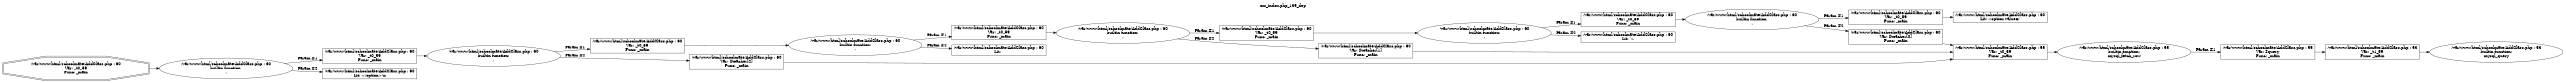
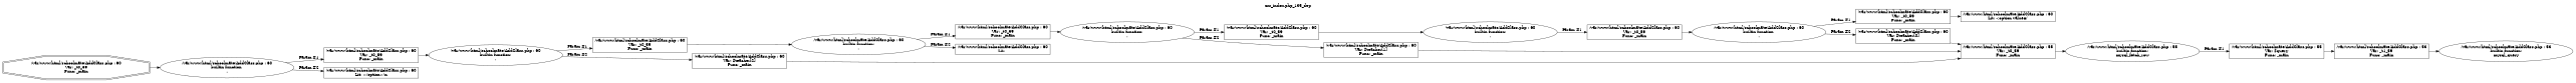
  digraph {
    label="xss_index.php_135_dep"
    labelloc=t
    rankdir=LR
    node [shape=box]
    n1 [label="/var/www/html/schoolmate/AddClass.php : 60\nVar: _t0_59\nFunc: _main\n" shape=doubleoctagon]
    n2 [label="/var/www/html/schoolmate/AddClass.php : 60\nbuiltin function:\n.\n" shape=ellipse]
    n3 [label="/var/www/html/schoolmate/AddClass.php : 60\nVar: _t0_59\nFunc: _main\n"]
    n4 [label="/var/www/html/schoolmate/AddClass.php : 60\nLit: </option>\\n\n"]
    n5 [label="/var/www/html/schoolmate/AddClass.php : 60\nbuiltin function:\n.\n" shape=ellipse]
    n6 [label="/var/www/html/schoolmate/AddClass.php : 60\nVar: _t0_59\nFunc: _main\n"]
    n7 [label="/var/www/html/schoolmate/AddClass.php : 60\nVar: $teacher[2]\nFunc: _main\n"]
    n8 [label="/var/www/html/schoolmate/AddClass.php : 60\nbuiltin function:\n.\n" shape=ellipse]
    n9 [label="/var/www/html/schoolmate/AddClass.php : 60\nVar: _t0_59\nFunc: _main\n"]
    n10 [label="/var/www/html/schoolmate/AddClass.php : 60\nLit:  \n"]
    n11 [label="/var/www/html/schoolmate/AddClass.php : 60\nbuiltin function:\n.\n" shape=ellipse]
    n12 [label="/var/www/html/schoolmate/AddClass.php : 60\nVar: _t0_59\nFunc: _main\n"]
    n13 [label="/var/www/html/schoolmate/AddClass.php : 60\nVar: $teacher[1]\nFunc: _main\n"]
    n14 [label="/var/www/html/schoolmate/AddClass.php : 60\nbuiltin function:\n.\n" shape=ellipse]
    n15 [label="/var/www/html/schoolmate/AddClass.php : 60\nVar: _t0_59\nFunc: _main\n"]
-   n16 [label="/var/www/html/schoolmate/AddClass.php : 60\nLit: '>\n"]
    n17 [label="/var/www/html/schoolmate/AddClass.php : 60\nbuiltin function:\n.\n" shape=ellipse]
    n18 [label="/var/www/html/schoolmate/AddClass.php : 60\nVar: _t0_59\nFunc: _main\n"]
    n19 [label="/var/www/html/schoolmate/AddClass.php : 60\nVar: $teacher[0]\nFunc: _main\n"]
    n20 [label="/var/www/html/schoolmate/AddClass.php : 60\nLit: <option value='\n"]
    n21 [label="/var/www/html/schoolmate/AddClass.php : 55\nVar: _t0_59\nFunc: _main\n"]
    n22 [label="/var/www/html/schoolmate/AddClass.php : 55\nbuiltin function:\nmysql_fetch_row\n" shape=ellipse]
    n23 [label="/var/www/html/schoolmate/AddClass.php : 55\nVar: $query\nFunc: _main\n"]
    n24 [label="/var/www/html/schoolmate/AddClass.php : 53\nVar: _t1_59\nFunc: _main\n"]
    n25 [label="/var/www/html/schoolmate/AddClass.php : 53\nbuiltin function:\nmysql_query\n" shape=ellipse]
    n1 -> n2
    n2 -> n3 [label="Param #1"]
    n2 -> n4 [label="Param #2"]
    n3 -> n5
    n5 -> n6 [label="Param #1"]
    n5 -> n7 [label="Param #2"]
    n6 -> n8
    n7 -> n21
    n8 -> n9 [label="Param #1"]
    n8 -> n10 [label="Param #2"]
    n9 -> n11
    n11 -> n12 [label="Param #1"]
    n11 -> n13 [label="Param #2"]
    n12 -> n14
    n13 -> n21
    n14 -> n15 [label="Param #1"]
-   n14 -> n16 [label="Param #2"]
    n15 -> n17
    n17 -> n18 [label="Param #1"]
    n17 -> n19 [label="Param #2"]
    n18 -> n20
    n19 -> n21
    n21 -> n22
    n22 -> n23 [label="Param #1"]
    n23 -> n24
    n24 -> n25
  }
